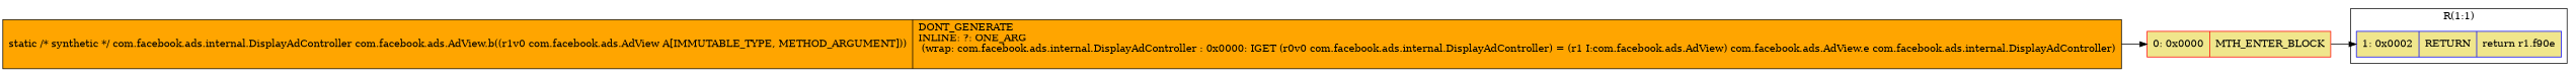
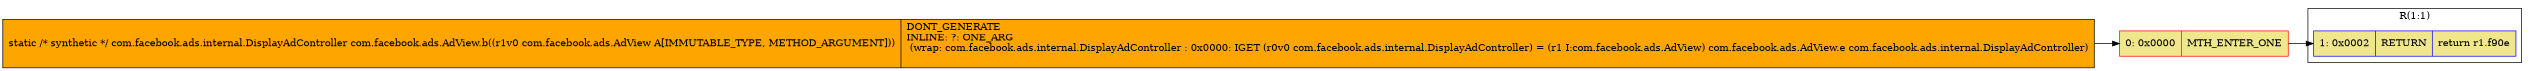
  digraph {
    rankdir=LR
    node [shape=record style=filled fillcolor=khaki]
    n1 [color=blue label="{1\:\ 0x0002|RETURN\l|return r1.f90e\l}"]
-   n2 [color=red label="{0\:\ 0x0000|MTH_ENTER_BLOCK\l}"]
+   n2 [color=red label="{0\:\ 0x0000|MTH_ENTER_ONE\l}"]
    n3 [label="{static \/* synthetic *\/ com.facebook.ads.internal.DisplayAdController com.facebook.ads.AdView.b((r1v0 com.facebook.ads.AdView A[IMMUTABLE_TYPE, METHOD_ARGUMENT]))  | DONT_GENERATE\lINLINE: ?: ONE_ARG  \l  (wrap: com.facebook.ads.internal.DisplayAdController : 0x0000: IGET  (r0v0 com.facebook.ads.internal.DisplayAdController) = (r1 I:com.facebook.ads.AdView) com.facebook.ads.AdView.e com.facebook.ads.internal.DisplayAdController)\l\l}" fillcolor=orange]
    subgraph cluster_1 {
      label="R(1:1)"
      n1
    }
    n2 -> n1
    n3 -> n2
  }
